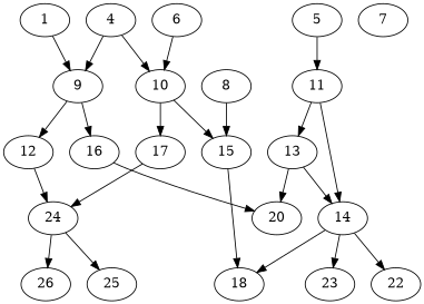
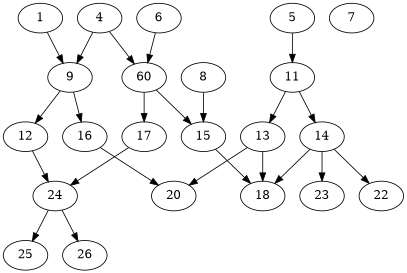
  digraph {
    node [alpha=0.18]
    1 [alpha=0.02 expect_size=41824567149321600]
    9 [alpha=0.16 expect_size=115732343342478917632]
    12 [alpha=0.13 expect_size=911842240485891328]
    16 [expect_size=703910059930812416000]
    24 [alpha=0.11 expect_size=1761321442859651432448]
    20 [alpha=0.07 expect_size=431835876163584000000]
    8 [alpha=0.08 expect_size=1547655080370325]
    15 [expect_size=19232992716179796]
    11 [expect_size=8358445235491045376]
    13 [alpha=0.03 expect_size=21912473796541472]
    14 [alpha=0.01 expect_size=59198138441201056]
    18 [alpha=0.01 expect_size=9545339866447872000]
    22 [alpha=0.13 expect_size=2519606990947679]
    23 [alpha=0.02 expect_size=419966354121165897728]
    4 [alpha=0.19 expect_size=39372790650234440]
-   10 [alpha=0.01 expect_size=10286148034140936]
+   10 [alpha=0.01 expect_size=10286148034140936 label=60]
    17 [alpha=0.05 expect_size=814385364612415488000]
    5 [alpha=0.10 expect_size=33973965292895396]
    6 [alpha=0.06 expect_size=293517530036454784]
    7 [alpha=0.06 expect_size=74092448914050544]
    25 [alpha=0.12 expect_size=21633644850409264]
    26 [alpha=0.14 expect_size=1302788104687519268864]
    1 -> 9
    9 -> 12
    9 -> 16
    12 -> 24
    16 -> 20
    24 -> 25
    24 -> 26
    8 -> 15
    15 -> 18
    11 -> 13
    11 -> 14
    13 -> 20
-   13 -> 14
+   13 -> 18
    14 -> 18
    14 -> 22
    14 -> 23
    4 -> 9
    4 -> 10
    10 -> 15
    10 -> 17
    17 -> 24
    5 -> 11
    6 -> 10
  }
